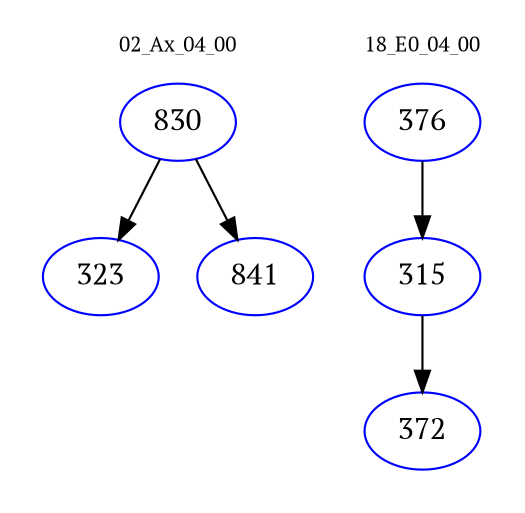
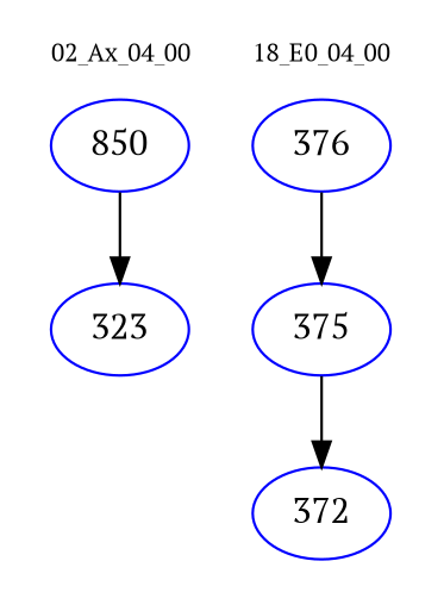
  digraph {
    fontname="PT Serif"
    node [color=blue fontname="PT Serif"]
    edge [color=black fontname="PT Serif"]
-   n1 [label=830]
+   n1 [label=850]
    n2 [label=323]
-   n3 [label=841]
-   n4 [label=315]
+   n4 [label=375]
    n5 [label=372]
    n6 [label=376]
    subgraph cluster_1 {
      color=white
      fontsize=10
      label="02_Ax_04_00"
      n1
      n2
-     n3
    }
    subgraph cluster_2 {
      color=white
      fontsize=10
      label="18_E0_04_00"
      n4
      n5
      n6
    }
    n1 -> n2
-   n1 -> n3
    n4 -> n5
    n6 -> n4
  }
